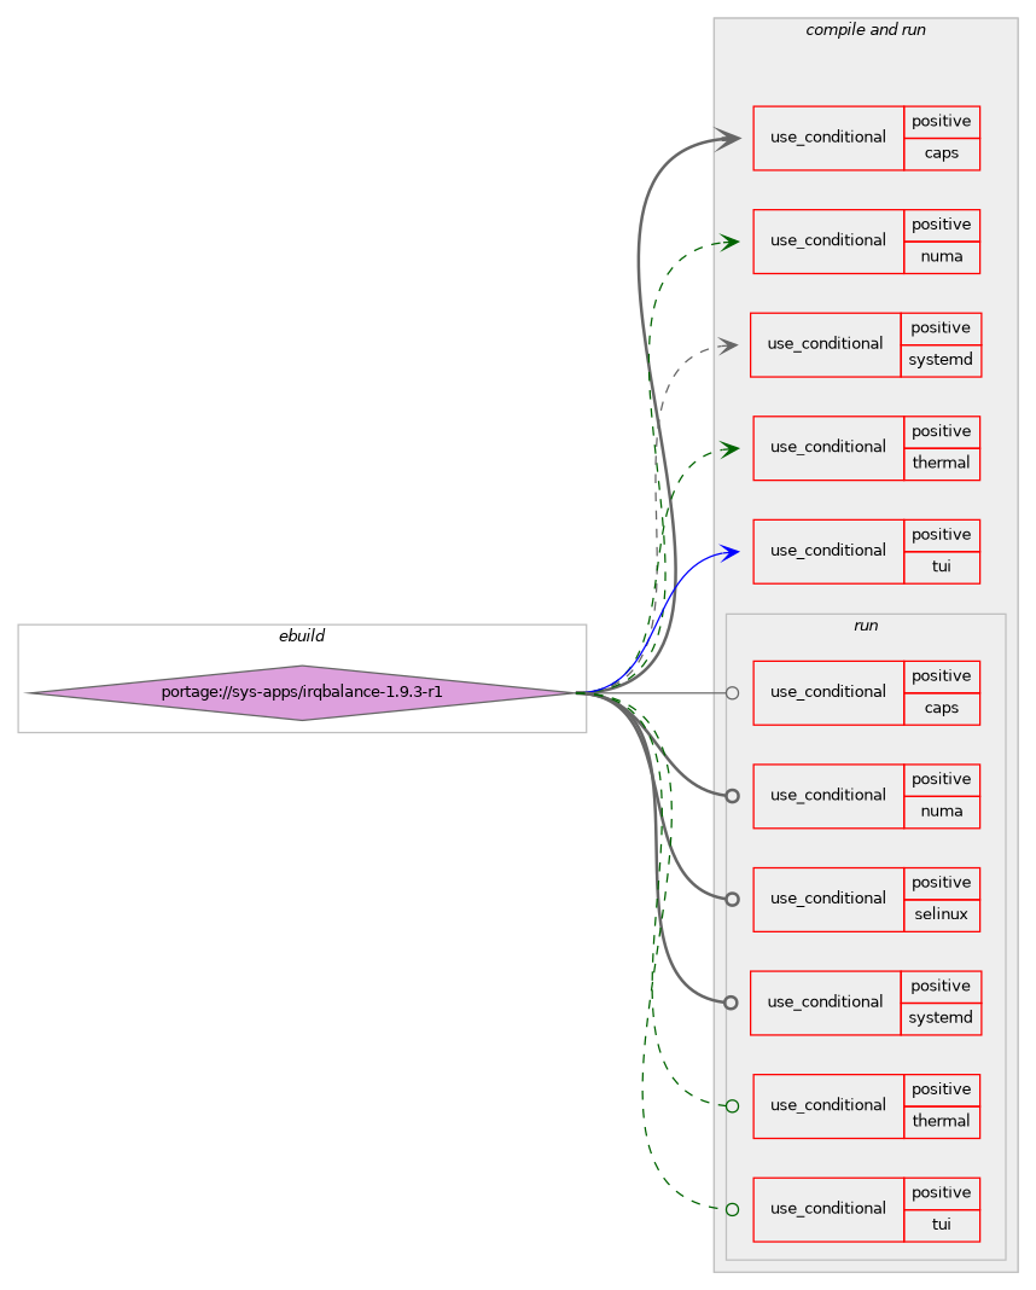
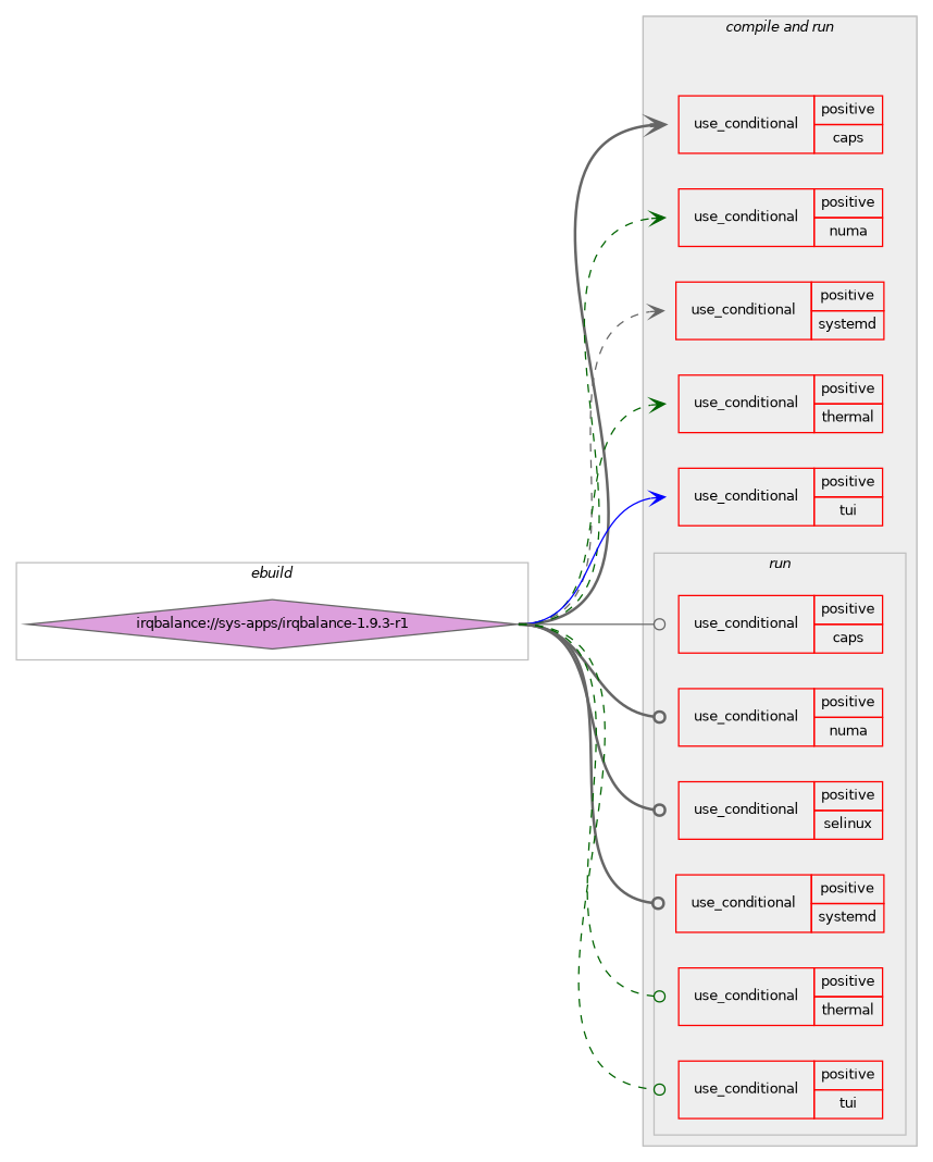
  digraph {
    compound=true
    concentrate=true
    fontname=Helvetica
    fontsize=10
    newrank=true
    rankdir=LR
    ranksep=1.5
    node [color=red fontname=Helvetica fontsize=10 shape=none]
    edge [arrowhead=odot headport=w style=dashed tailport=e weight=20 color=gray40]
-   n1 [color=gray40 label="portage://sys-apps/irqbalance-1.9.3-r1" width=4 style=filled fillcolor=plum shape=diamond]
+   n1 [color=gray40 label="irqbalance://sys-apps/irqbalance-1.9.3-r1" width=4 style=filled fillcolor=plum shape=diamond]
    n2 [label=<<TABLE BORDER="0" CELLBORDER="1" CELLSPACING="0" CELLPADDING="4"><TR><TD ROWSPAN="3" CELLPADDING="10">use_conditional</TD></TR><TR><TD>positive</TD></TR><TR><TD>caps</TD></TR></TABLE>>]
    n3 [label=<<TABLE BORDER="0" CELLBORDER="1" CELLSPACING="0" CELLPADDING="4"><TR><TD ROWSPAN="3" CELLPADDING="10">use_conditional</TD></TR><TR><TD>positive</TD></TR><TR><TD>numa</TD></TR></TABLE>>]
    n4 [label=<<TABLE BORDER="0" CELLBORDER="1" CELLSPACING="0" CELLPADDING="4"><TR><TD ROWSPAN="3" CELLPADDING="10">use_conditional</TD></TR><TR><TD>positive</TD></TR><TR><TD>systemd</TD></TR></TABLE>>]
    n5 [label=<<TABLE BORDER="0" CELLBORDER="1" CELLSPACING="0" CELLPADDING="4"><TR><TD ROWSPAN="3" CELLPADDING="10">use_conditional</TD></TR><TR><TD>positive</TD></TR><TR><TD>thermal</TD></TR></TABLE>>]
    n6 [label=<<TABLE BORDER="0" CELLBORDER="1" CELLSPACING="0" CELLPADDING="4"><TR><TD ROWSPAN="3" CELLPADDING="10">use_conditional</TD></TR><TR><TD>positive</TD></TR><TR><TD>tui</TD></TR></TABLE>>]
    n7 [label=<<TABLE BORDER="0" CELLBORDER="1" CELLSPACING="0" CELLPADDING="4"><TR><TD ROWSPAN="3" CELLPADDING="10">use_conditional</TD></TR><TR><TD>positive</TD></TR><TR><TD>caps</TD></TR></TABLE>>]
    n8 [label=<<TABLE BORDER="0" CELLBORDER="1" CELLSPACING="0" CELLPADDING="4"><TR><TD ROWSPAN="3" CELLPADDING="10">use_conditional</TD></TR><TR><TD>positive</TD></TR><TR><TD>numa</TD></TR></TABLE>>]
    n9 [label=<<TABLE BORDER="0" CELLBORDER="1" CELLSPACING="0" CELLPADDING="4"><TR><TD ROWSPAN="3" CELLPADDING="10">use_conditional</TD></TR><TR><TD>positive</TD></TR><TR><TD>selinux</TD></TR></TABLE>>]
    n10 [label=<<TABLE BORDER="0" CELLBORDER="1" CELLSPACING="0" CELLPADDING="4"><TR><TD ROWSPAN="3" CELLPADDING="10">use_conditional</TD></TR><TR><TD>positive</TD></TR><TR><TD>systemd</TD></TR></TABLE>>]
    n11 [label=<<TABLE BORDER="0" CELLBORDER="1" CELLSPACING="0" CELLPADDING="4"><TR><TD ROWSPAN="3" CELLPADDING="10">use_conditional</TD></TR><TR><TD>positive</TD></TR><TR><TD>thermal</TD></TR></TABLE>>]
    n12 [label=<<TABLE BORDER="0" CELLBORDER="1" CELLSPACING="0" CELLPADDING="4"><TR><TD ROWSPAN="3" CELLPADDING="10">use_conditional</TD></TR><TR><TD>positive</TD></TR><TR><TD>tui</TD></TR></TABLE>>]
    subgraph cluster_1 {
      color=gray
      label=<<i>ebuild</i>>
      rank=same
      n1
    }
    subgraph cluster_2 {
      color=gray
      label=<<i>dependencies</i>>
      subgraph cluster_3 {
        color=gray
        fillcolor="#eeeeee"
        label=<<i>compile</i>>
        style=filled
        subgraph sub_4 {
          color=gray
          fillcolor="#eeeeee"
          label=<<i>compile</i>>
          style=filled
          n2
        }
        subgraph sub_5 {
          color=gray
          fillcolor="#eeeeee"
          label=<<i>compile</i>>
          style=filled
          n3
        }
        subgraph sub_6 {
          color=gray
          fillcolor="#eeeeee"
          label=<<i>compile</i>>
          style=filled
          n4
        }
        subgraph sub_7 {
          color=gray
          fillcolor="#eeeeee"
          label=<<i>compile</i>>
          style=filled
          n5
        }
        subgraph sub_8 {
          color=gray
          fillcolor="#eeeeee"
          label=<<i>compile</i>>
          style=filled
          n6
        }
      }
      subgraph cluster_9 {
        color=gray
        fillcolor="#eeeeee"
        label=<<i>compile and run</i>>
        style=filled
      }
      subgraph cluster_10 {
        color=gray
        fillcolor="#eeeeee"
        label=<<i>run</i>>
        style=filled
        subgraph sub_11 {
          color=gray
          fillcolor="#eeeeee"
          label=<<i>run</i>>
          style=filled
          n7
        }
        subgraph sub_12 {
          color=gray
          fillcolor="#eeeeee"
          label=<<i>run</i>>
          style=filled
          n8
        }
        subgraph sub_13 {
          color=gray
          fillcolor="#eeeeee"
          label=<<i>run</i>>
          style=filled
          n9
        }
        subgraph sub_14 {
          color=gray
          fillcolor="#eeeeee"
          label=<<i>run</i>>
          style=filled
          n10
        }
        subgraph sub_15 {
          color=gray
          fillcolor="#eeeeee"
          label=<<i>run</i>>
          style=filled
          n11
        }
        subgraph sub_16 {
          color=gray
          fillcolor="#eeeeee"
          label=<<i>run</i>>
          style=filled
          n12
        }
      }
    }
    subgraph cluster_17 {
      color=gray
      label=<<i>candidates</i>>
      rank=same
    }
    n1 -> n2 [arrowhead=vee style=bold]
    n1 -> n3 [arrowhead=vee color=darkgreen]
    n1 -> n4 [arrowhead=vee]
    n1 -> n5 [arrowhead=vee color=darkgreen]
    n1 -> n6 [arrowhead=vee style=solid color=blue]
    n1 -> n7 [style=solid]
    n1 -> n8 [style=bold]
    n1 -> n9 [style=bold]
    n1 -> n10 [style=bold]
    n1 -> n11 [color=darkgreen]
    n1 -> n12 [color=darkgreen]
  }
